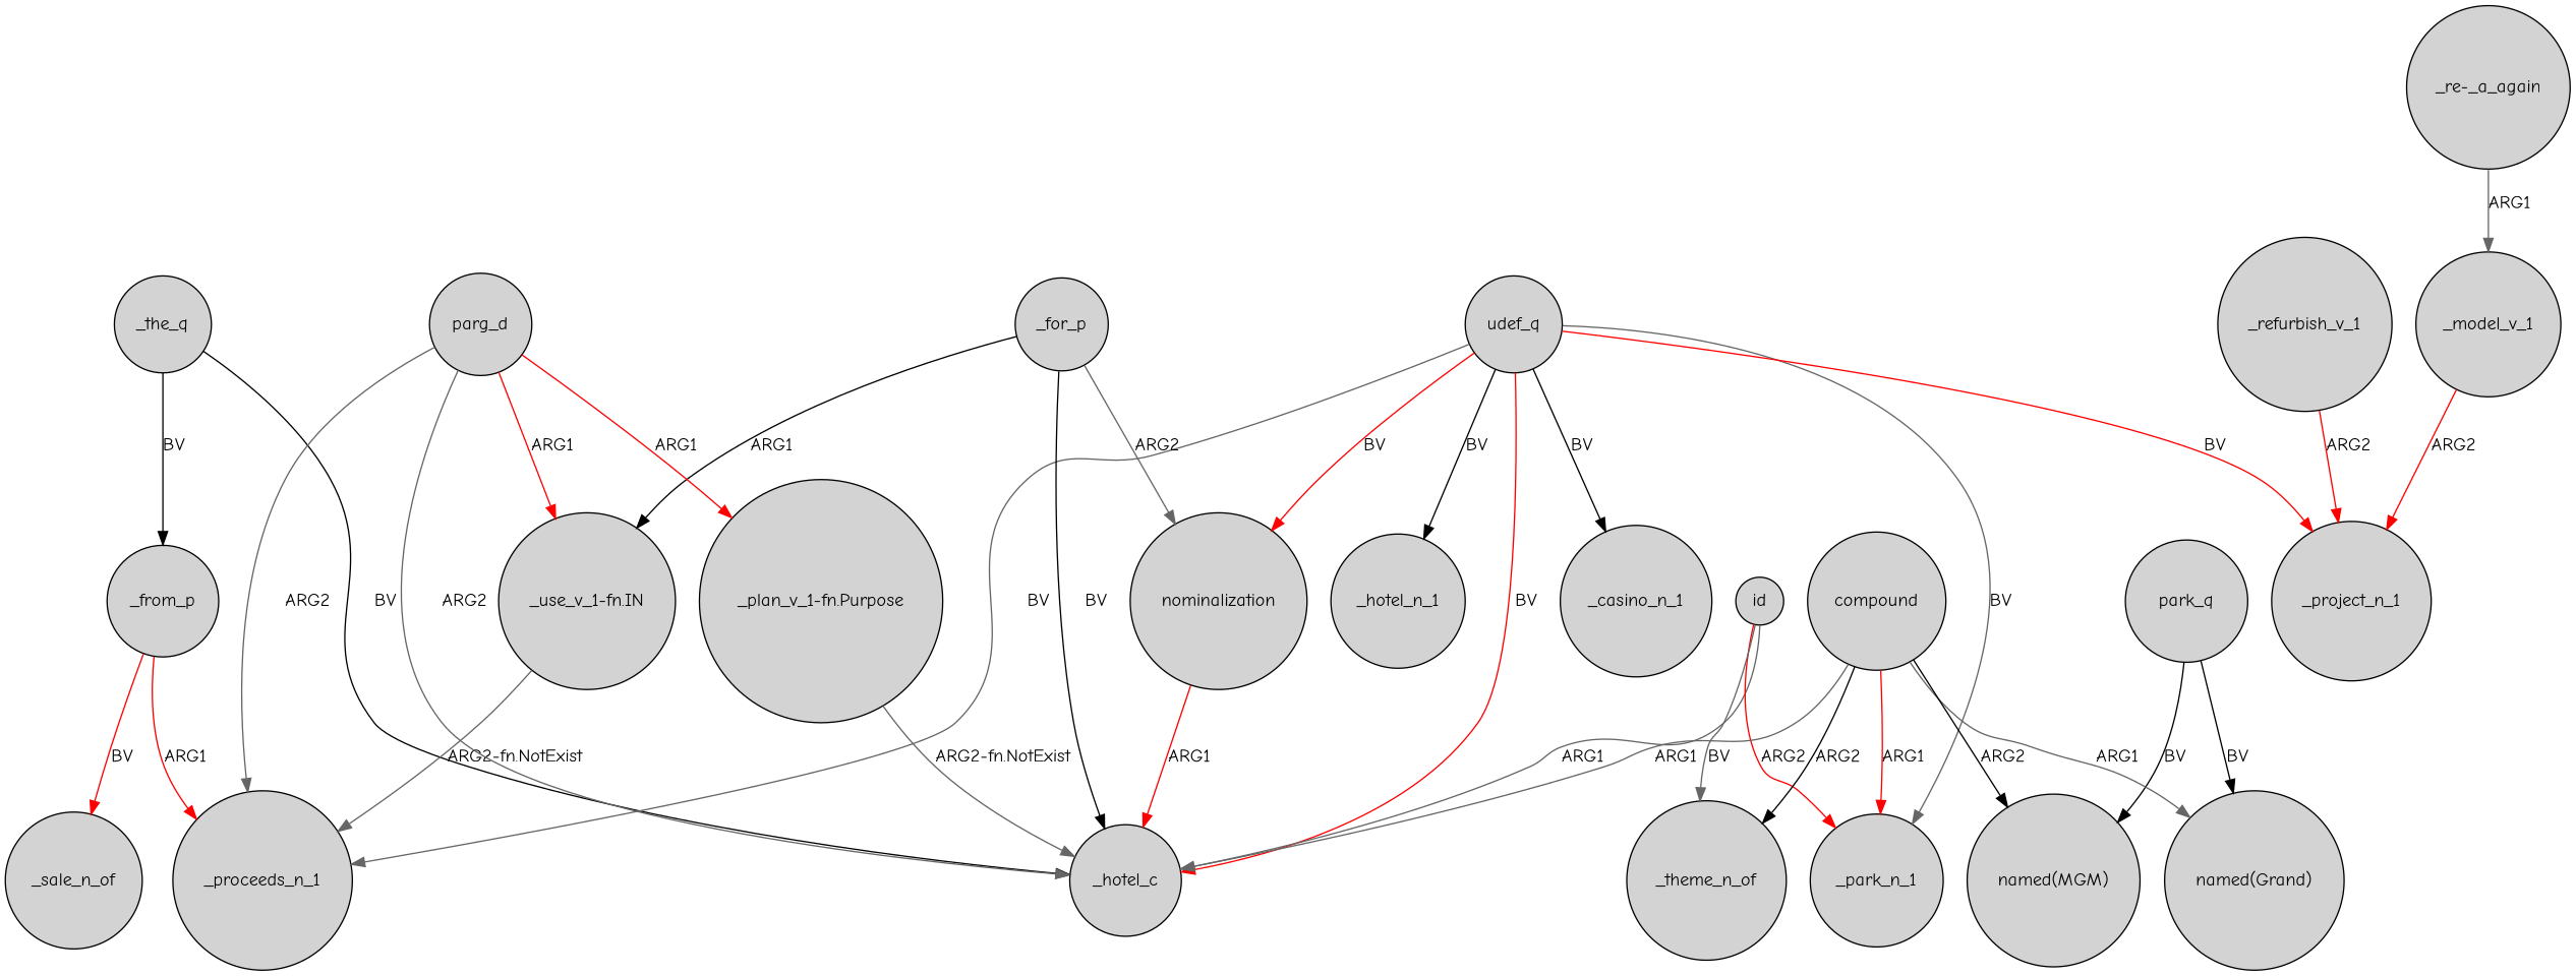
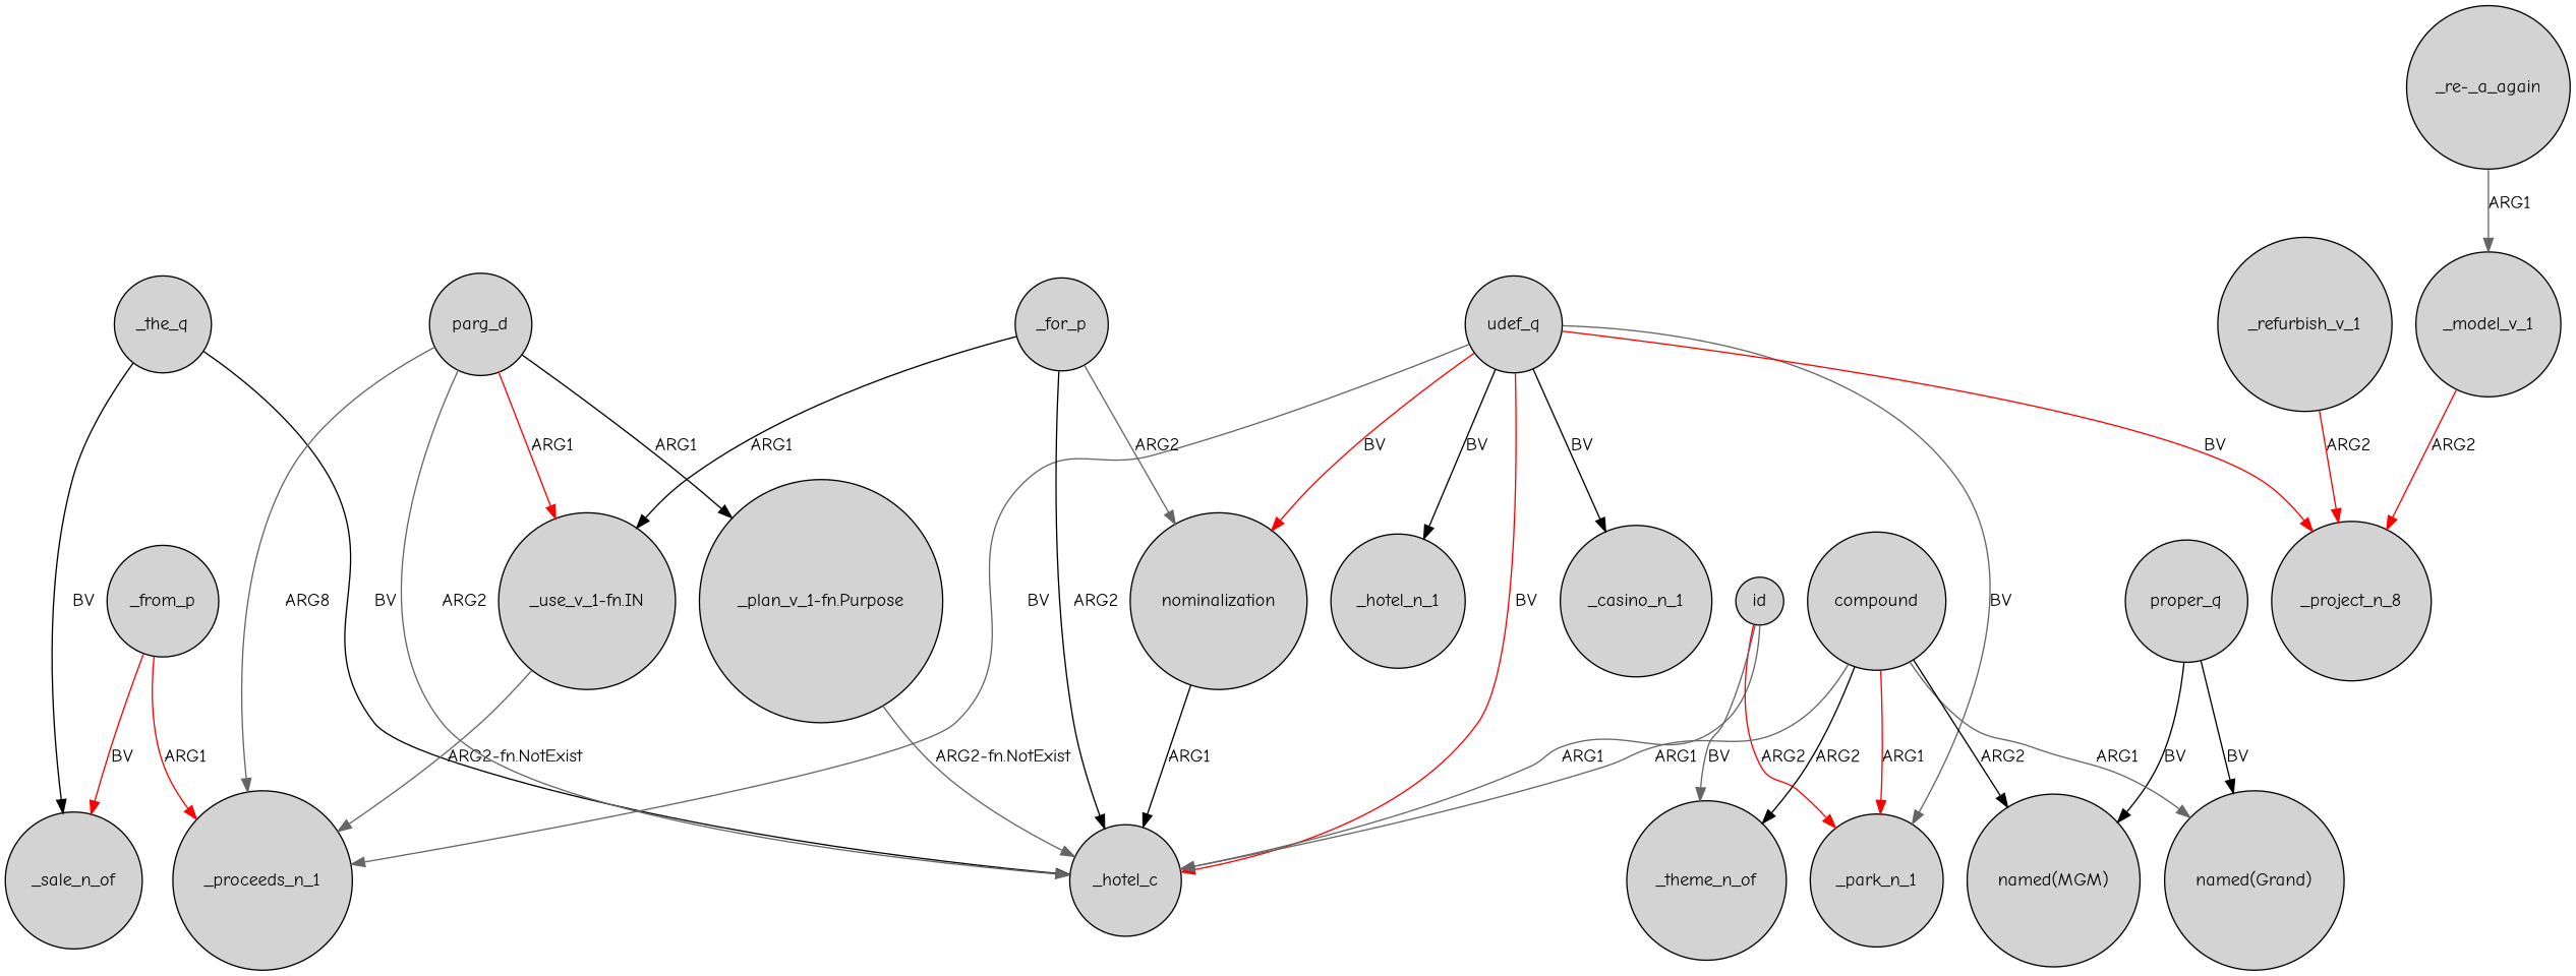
  digraph {
    fontname="Comic Neue"
    node [fontname="Comic Neue" shape=circle style=filled]
    edge [color=black fontname="Comic Neue"]
    n1 [label=_hotel_c]
    _the_q
    _sale_n_of
    udef_q
    _park_n_1
-   _project_n_1
+   _project_n_1 [label=_project_n_8]
    _casino_n_1
    nominalization
    _proceeds_n_1
    _hotel_n_1
    id
    _theme_n_of
    _refurbish_v_1
-   proper_q [label=park_q]
+   proper_q
    "named(Grand)"
    "named(MGM)"
    _from_p
    _for_p
    "_use_v_1-fn.IN"
    parg_d
    "_plan_v_1-fn.Purpose"
    "_re-_a_again"
    _model_v_1
    compound
    _the_q -> n1 [label=BV]
-   _the_q -> _from_p [label=BV]
+   _the_q -> _sale_n_of [label=BV]
    udef_q -> n1 [color=red label=BV]
    udef_q -> _park_n_1 [color=gray40 label=BV]
    udef_q -> _project_n_1 [color=red label=BV]
    udef_q -> _casino_n_1 [label=BV]
    udef_q -> nominalization [color=red label=BV]
    udef_q -> _proceeds_n_1 [color=gray40 label=BV]
    udef_q -> _hotel_n_1 [label=BV]
-   nominalization -> n1 [color=red label=ARG1]
+   nominalization -> n1 [label=ARG1]
    id -> n1 [color=gray40 label=ARG1]
    id -> _park_n_1 [color=red label=ARG2]
    id -> _theme_n_of [color=gray40 label=BV]
    _refurbish_v_1 -> _project_n_1 [color=red label=ARG2]
    proper_q -> "named(Grand)" [label=BV]
    proper_q -> "named(MGM)" [label=BV]
    _from_p -> _sale_n_of [color=red label=BV]
    _from_p -> _proceeds_n_1 [color=red label=ARG1]
-   _for_p -> n1 [label=BV]
+   _for_p -> n1 [label=ARG2]
    _for_p -> nominalization [color=gray40 label=ARG2]
    _for_p -> "_use_v_1-fn.IN" [label=ARG1]
    "_use_v_1-fn.IN" -> _proceeds_n_1 [color=gray40 label="ARG2-fn.NotExist"]
    parg_d -> n1 [color=gray40 label=ARG2]
-   parg_d -> _proceeds_n_1 [color=gray40 label=ARG2]
+   parg_d -> _proceeds_n_1 [color=gray40 label=ARG8]
    parg_d -> "_use_v_1-fn.IN" [color=red label=ARG1]
-   parg_d -> "_plan_v_1-fn.Purpose" [color=red label=ARG1]
+   parg_d -> "_plan_v_1-fn.Purpose" [label=ARG1]
    "_plan_v_1-fn.Purpose" -> n1 [color=gray40 label="ARG2-fn.NotExist"]
    "_re-_a_again" -> _model_v_1 [color=gray40 label=ARG1]
    _model_v_1 -> _project_n_1 [color=red label=ARG2]
    compound -> n1 [color=gray40 label=ARG1]
    compound -> _park_n_1 [color=red label=ARG1]
    compound -> _theme_n_of [label=ARG2]
    compound -> "named(Grand)" [color=gray40 label=ARG1]
    compound -> "named(MGM)" [label=ARG2]
  }
